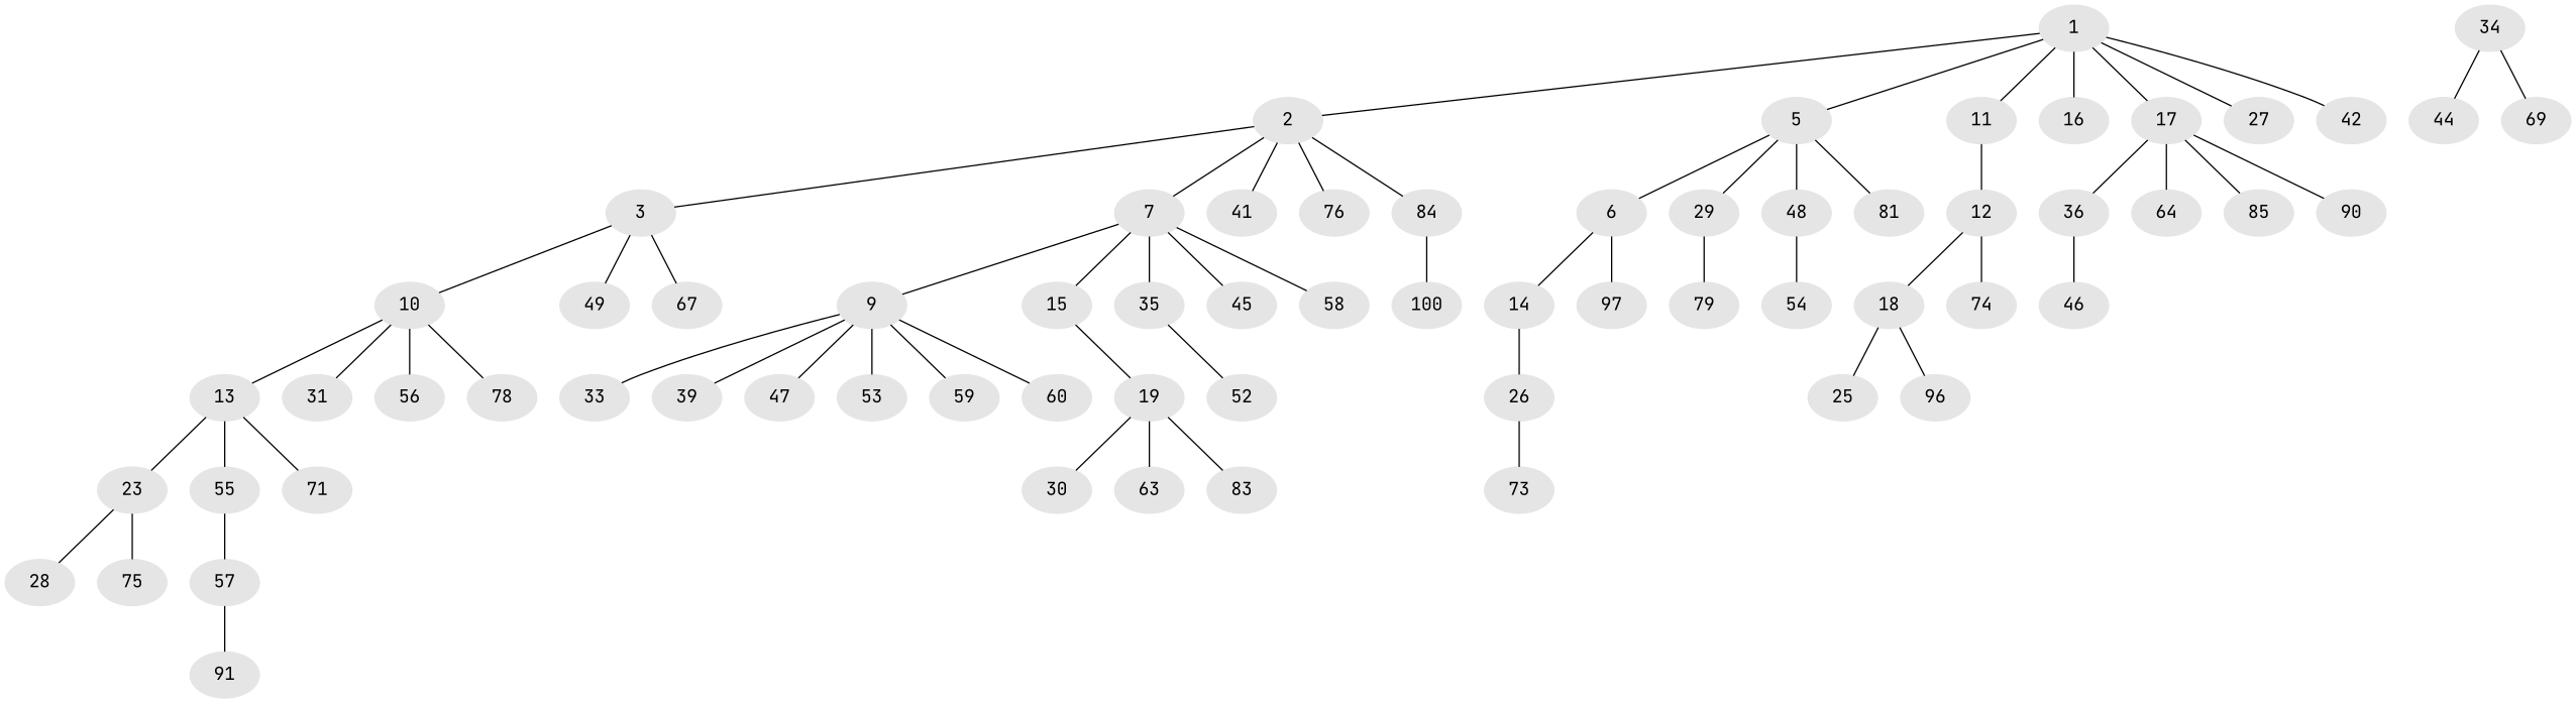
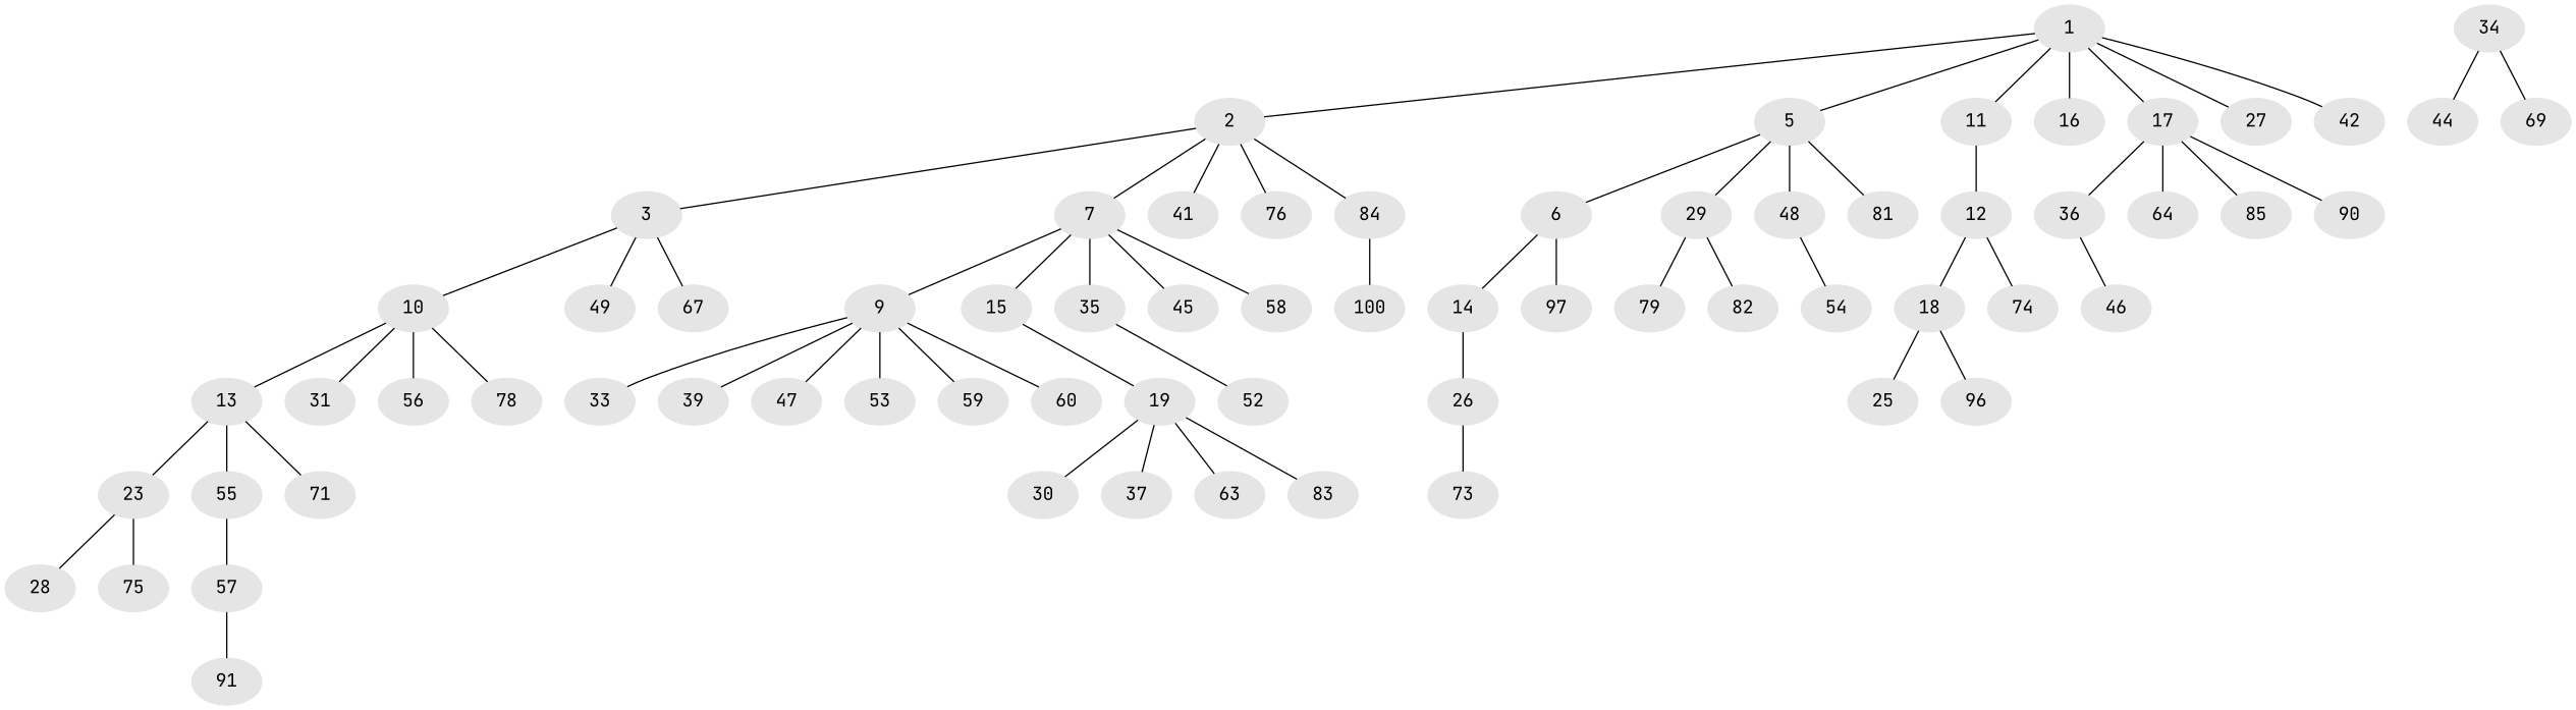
  graph {
    fontname="JetBrains Mono"
    node [color=gray90 fontname="JetBrains Mono" style=filled]
    edge [fontname="JetBrains Mono"]
    1 [super="+4"]
    2 [super="+55"]
    5 [super="+41"]
    11
    16 [super="+20"]
    17 [super="+50"]
    27
    42
    3 [super="+93"]
    7 [super="+8"]
    n11 [label=41 super="+88"]
    76
    84
    6 [super="+65"]
    29 [super="+68"]
    48 [super="+66"]
    81
    12 [super="+77"]
    36 [super="+72"]
    64 [super="+95"]
    85 [super="+94"]
    90
    10 [super="+24"]
    49
    67
    9 [super="+25"]
    15
    35
    45
    58
    100
    13 [super="+43"]
    31
    56 [super="+89"]
    78
    14 [super="+21"]
    97
    79
+   82
    54
    26 [super="+87"]
    33
    39 [super="+98"]
    47 [super="+92"]
    53 [super="+80"]
    59 [super="+61"]
    60
    19 [super="+32"]
    52 [super="+99"]
    23 [super="+38"]
    n51 [label=55]
    71
    18 [super="+70"]
    74
    n55 [label=25]
    96
    28
    75
    57 [super="+62"]
    73
    30
+   37
    63
    83
    46
    34 [super="+86"]
    44
    69
    91
    1 -- 2
    1 -- 5
    1 -- 11
    1 -- 16
    1 -- 17
    1 -- 27
    1 -- 42
    2 -- 3
    2 -- 7
    2 -- n11
    2 -- 76
    2 -- 84
    5 -- 6
    5 -- 29
    5 -- 48
    5 -- 81
    11 -- 12
    17 -- 36
    17 -- 64
    17 -- 85
    17 -- 90
    3 -- 10
    3 -- 49
    3 -- 67
    7 -- 9
    7 -- 15
    7 -- 35
    7 -- 45
    7 -- 58
    84 -- 100
    6 -- 14
    6 -- 97
    29 -- 79
+   29 -- 82
    48 -- 54
    12 -- 18
    12 -- 74
    36 -- 46
    10 -- 13
    10 -- 31
    10 -- 56
    10 -- 78
    9 -- 33
    9 -- 39
    9 -- 47
    9 -- 53
    9 -- 59
    9 -- 60
    15 -- 19
    35 -- 52
    13 -- 23
    13 -- n51
    13 -- 71
    14 -- 26
    26 -- 73
    19 -- 30
+   19 -- 37
    19 -- 63
    19 -- 83
    23 -- 28
    23 -- 75
    n51 -- 57
    18 -- n55
    18 -- 96
    57 -- 91
    34 -- 44
    34 -- 69
  }
